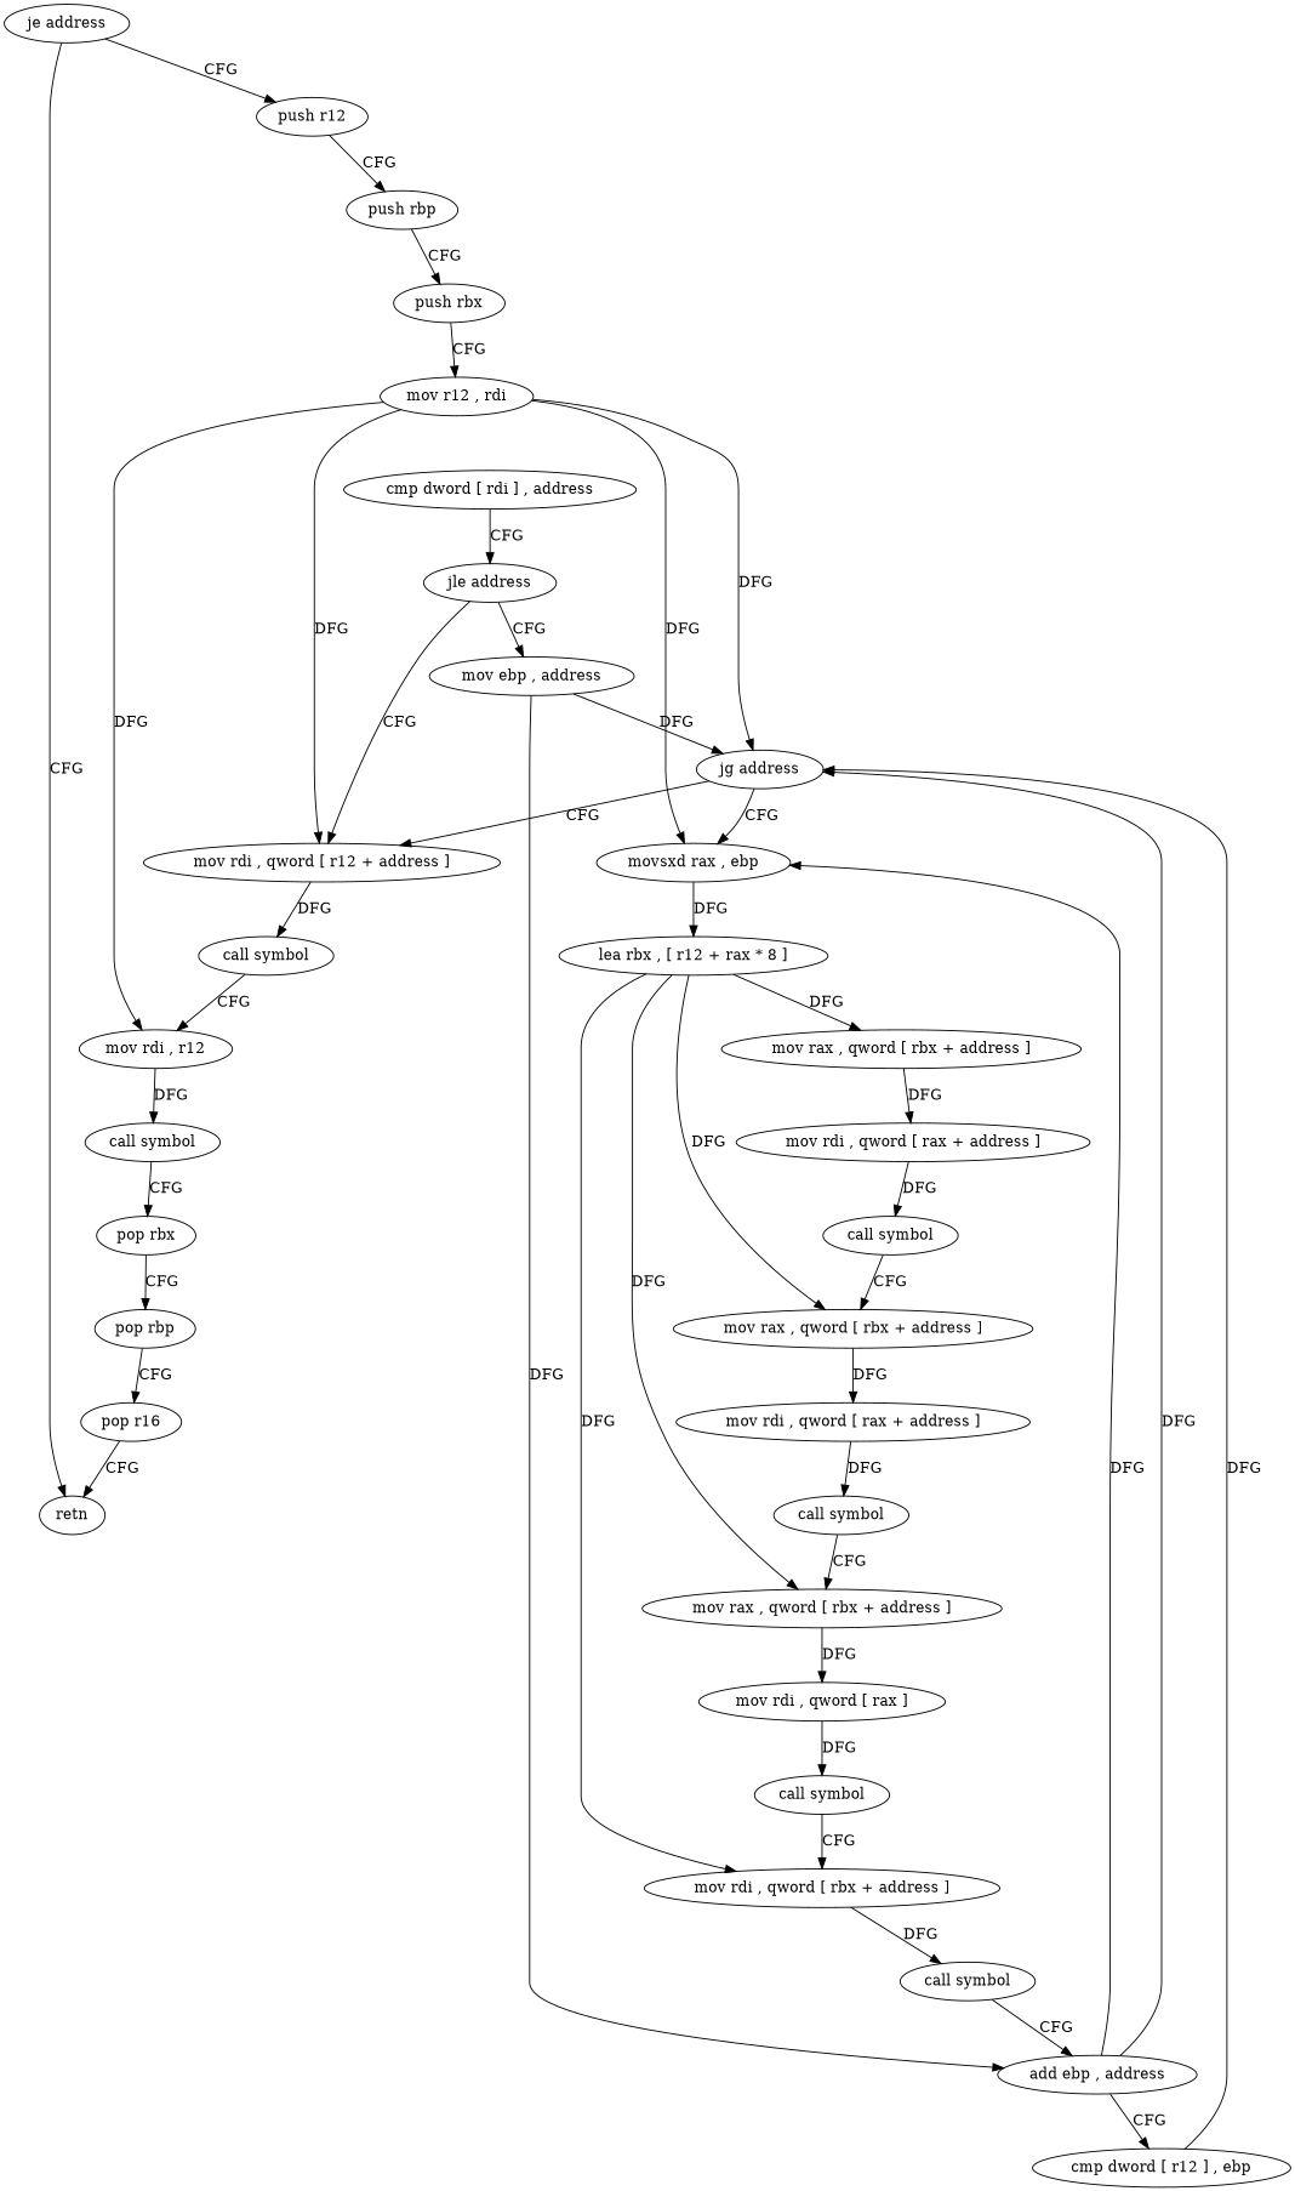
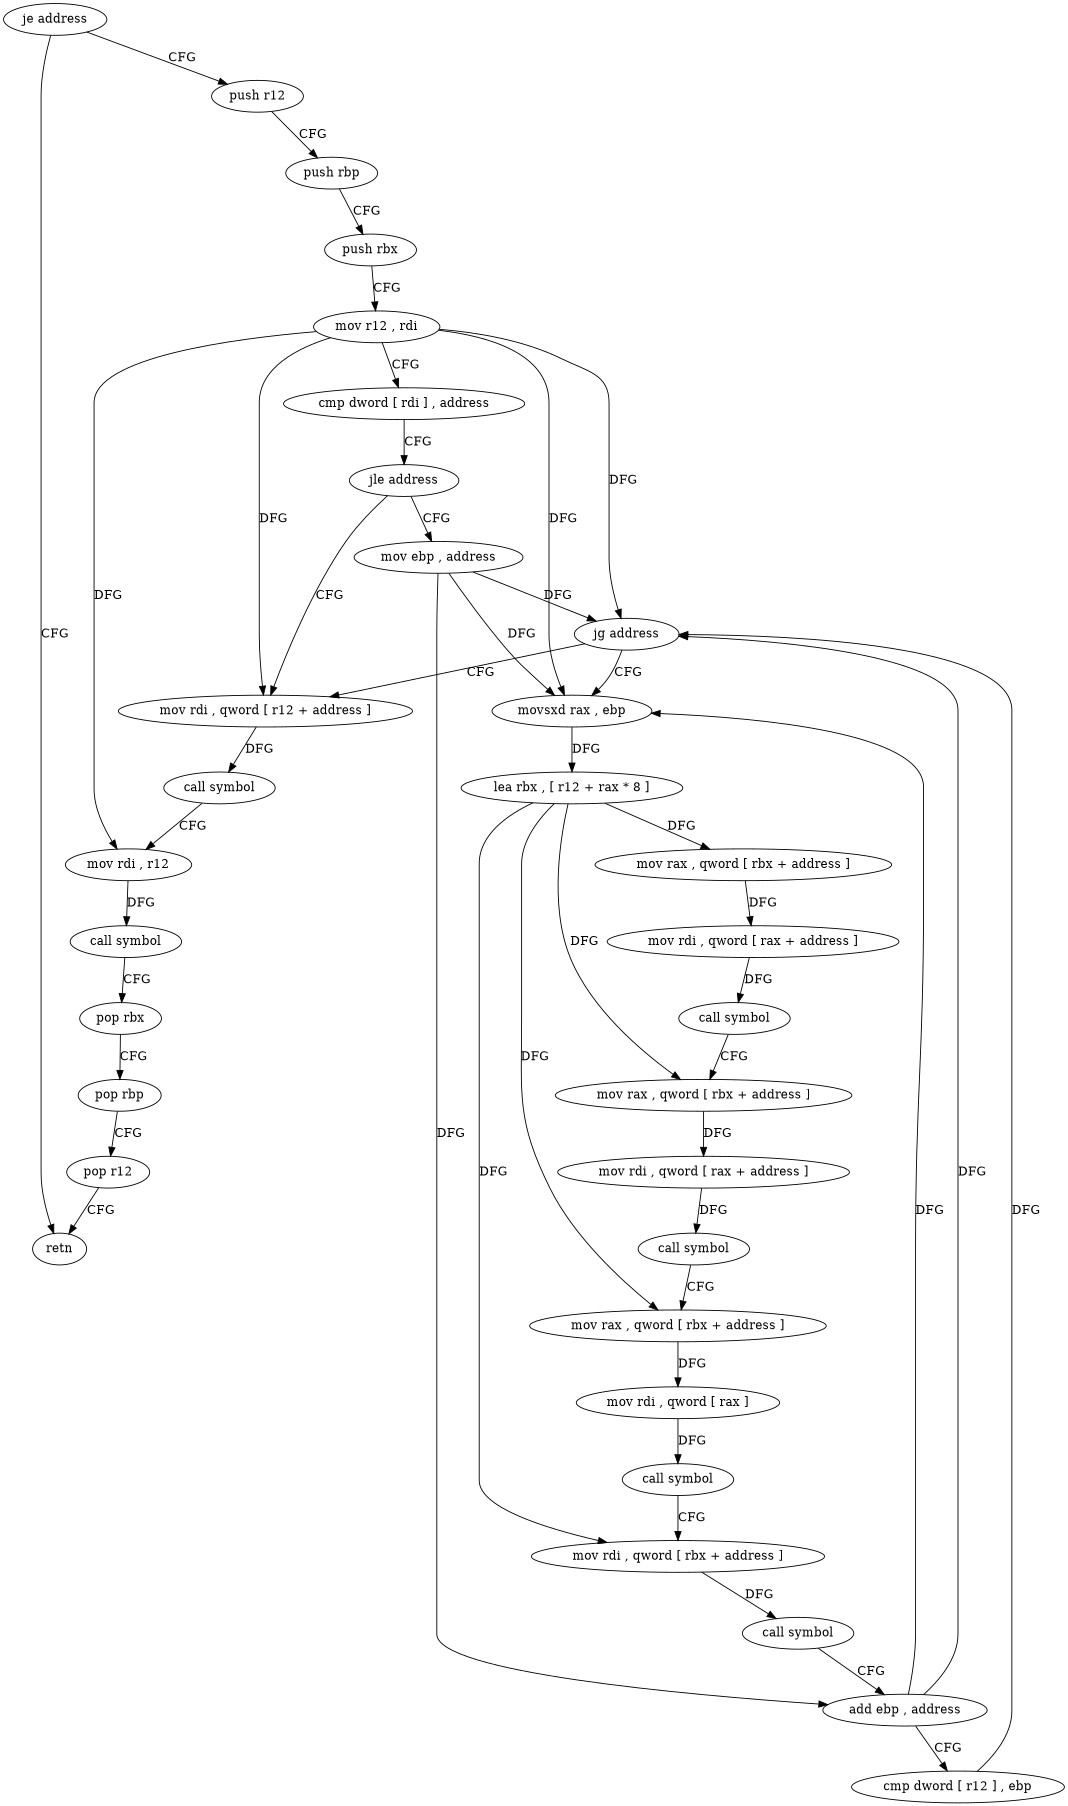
  digraph {
    n1 [label="je address"]
    n2 [label=retn]
    n3 [label="push r12"]
    n4 [label="push rbp"]
    n5 [label="push rbx"]
    n6 [label="mov r12 , rdi"]
    n7 [label="cmp dword [ rdi ] , address"]
    n8 [label="mov rdi , qword [ r12 + address ]"]
    n9 [label="mov rdi , r12"]
    n10 [label="jg address"]
    n11 [label="movsxd rax , ebp"]
    n12 [label="jle address"]
    n13 [label="call symbol"]
    n14 [label="call symbol"]
    n15 [label="lea rbx , [ r12 + rax * 8 ]"]
    n16 [label="mov rax , qword [ rbx + address ]"]
    n17 [label="mov rax , qword [ rbx + address ]"]
    n18 [label="mov rax , qword [ rbx + address ]"]
    n19 [label="mov rdi , qword [ rbx + address ]"]
    n20 [label="mov ebp , address"]
    n21 [label="add ebp , address"]
    n22 [label="cmp dword [ r12 ] , ebp"]
    n23 [label="pop rbx"]
    n24 [label="pop rbp"]
-   n25 [label="pop r16"]
+   n25 [label="pop r12"]
    n26 [label="mov rdi , qword [ rax + address ]"]
    n27 [label="mov rdi , qword [ rax + address ]"]
    n28 [label="mov rdi , qword [ rax ]"]
    n29 [label="call symbol"]
    n30 [label="call symbol"]
    n31 [label="call symbol"]
    n32 [label="call symbol"]
    n1 -> n2 [label=CFG]
    n1 -> n3 [label=CFG]
    n3 -> n4 [label=CFG]
    n4 -> n5 [label=CFG]
    n5 -> n6 [label=CFG]
+   n6 -> n7 [label=CFG]
    n6 -> n8 [label=DFG]
    n6 -> n9 [label=DFG]
    n6 -> n10 [label=DFG]
    n6 -> n11 [label=DFG]
    n7 -> n12 [label=CFG]
    n8 -> n13 [label=DFG]
    n9 -> n14 [label=DFG]
    n10 -> n8 [label=CFG]
    n10 -> n11 [label=CFG]
    n11 -> n15 [label=DFG]
    n12 -> n8 [label=CFG]
    n12 -> n20 [label=CFG]
    n13 -> n9 [label=CFG]
    n14 -> n23 [label=CFG]
    n15 -> n16 [label=DFG]
    n15 -> n17 [label=DFG]
    n15 -> n18 [label=DFG]
    n15 -> n19 [label=DFG]
    n16 -> n26 [label=DFG]
    n17 -> n27 [label=DFG]
    n18 -> n28 [label=DFG]
    n19 -> n29 [label=DFG]
    n20 -> n10 [label=DFG]
+   n20 -> n11 [label=DFG]
    n20 -> n21 [label=DFG]
    n21 -> n10 [label=DFG]
    n21 -> n11 [label=DFG]
    n21 -> n22 [label=CFG]
    n22 -> n10 [label=DFG]
    n23 -> n24 [label=CFG]
    n24 -> n25 [label=CFG]
    n25 -> n2 [label=CFG]
    n26 -> n30 [label=DFG]
    n27 -> n31 [label=DFG]
    n28 -> n32 [label=DFG]
    n29 -> n21 [label=CFG]
    n30 -> n17 [label=CFG]
    n31 -> n18 [label=CFG]
    n32 -> n19 [label=CFG]
  }
